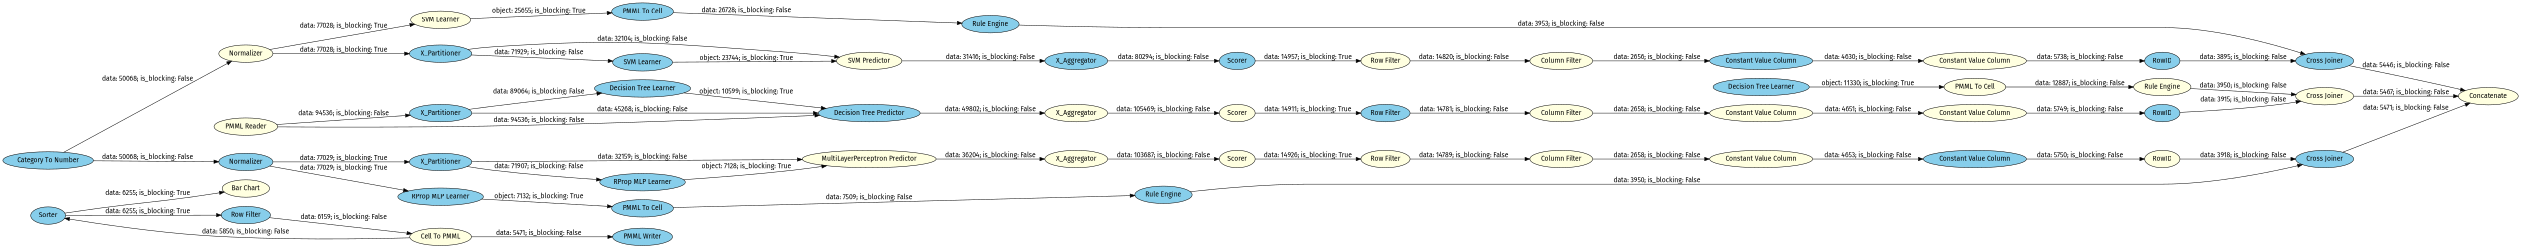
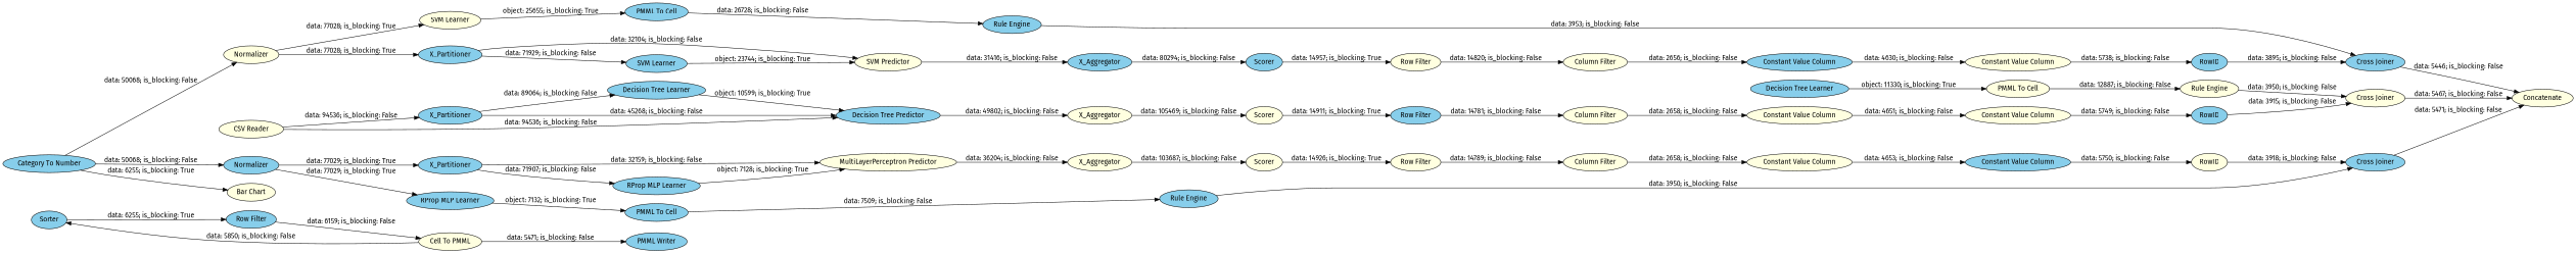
  digraph {
    fontname="Fira Sans"
    rankdir=LR
    node [fillcolor=skyblue fontname="Fira Sans" style=filled]
    edge [fontname="Fira Sans"]
    n1 [label="Decision Tree Learner"]
    n2 [label="Decision Tree Predictor"]
    n3 [fillcolor=lightyellow label=X_Aggregator]
    n4 [label="PMML To Cell"]
    n5 [label="Rule Engine"]
    n6 [label="Cross Joiner"]
    n7 [fillcolor=lightyellow label="SVM Predictor"]
    n8 [label=X_Aggregator]
    n9 [label=Scorer]
    n10 [fillcolor=lightyellow label="Cross Joiner"]
    n11 [fillcolor=lightyellow label=Concatenate]
    n12 [fillcolor=lightyellow label="SVM Learner"]
    n13 [label=X_Partitioner]
    n14 [label="SVM Learner"]
    n15 [label=X_Partitioner]
    n16 [fillcolor=lightyellow label="Column Filter"]
    n17 [fillcolor=lightyellow label="Constant Value Column"]
    n18 [label="Constant Value Column"]
    n19 [fillcolor=lightyellow label="Rule Engine"]
    n20 [fillcolor=lightyellow label=RowID]
    n21 [label="Cross Joiner"]
    n22 [label=RowID]
    n23 [fillcolor=lightyellow label=Normalizer]
    n24 [fillcolor=lightyellow label="Bar Chart"]
    n25 [fillcolor=lightyellow label=X_Aggregator]
    n26 [fillcolor=lightyellow label=Scorer]
    n27 [fillcolor=lightyellow label="Row Filter"]
    n28 [label=X_Partitioner]
    n29 [label="RProp MLP Learner"]
    n30 [fillcolor=lightyellow label="MultiLayerPerceptron Predictor"]
    n31 [fillcolor=lightyellow label="Constant Value Column"]
    n32 [fillcolor=lightyellow label="Constant Value Column"]
    n33 [label="Decision Tree Learner"]
    n34 [fillcolor=lightyellow label="PMML To Cell"]
    n35 [label=Normalizer]
    n36 [label="RProp MLP Learner"]
    n37 [label="PMML To Cell"]
    n38 [fillcolor=lightyellow label="Row Filter"]
    n39 [fillcolor=lightyellow label="Column Filter"]
    n40 [label=Sorter]
    n41 [label="Row Filter"]
    n42 [fillcolor=lightyellow label="Cell To PMML"]
    n43 [label="Rule Engine"]
    n44 [label="PMML Writer"]
    n45 [fillcolor=lightyellow label="Column Filter"]
    n46 [label="Constant Value Column"]
    n47 [fillcolor=lightyellow label="Constant Value Column"]
    n48 [fillcolor=lightyellow label=Scorer]
    n49 [label=RowID]
    n50 [label="Row Filter"]
    n51 [label="Category To Number"]
-   n52 [fillcolor=lightyellow label="PMML Reader"]
+   n52 [fillcolor=lightyellow label="CSV Reader"]
    n1 -> n2 [label="object: 10599; is_blocking: True"]
    n2 -> n3 [label="data: 49802; is_blocking: False"]
    n3 -> n48 [label="data: 105469; is_blocking: False"]
    n4 -> n5 [label="data: 26728; is_blocking: False"]
    n5 -> n6 [label="data: 3953; is_blocking: False"]
    n6 -> n11 [label="data: 5446; is_blocking: False"]
    n7 -> n8 [label="data: 31416; is_blocking: False"]
    n8 -> n9 [label="data: 80294; is_blocking: False"]
    n9 -> n38 [label="data: 14957; is_blocking: True"]
    n10 -> n11 [label="data: 5467; is_blocking: False"]
    n12 -> n4 [label="object: 25655; is_blocking: True"]
    n13 -> n7 [label="data: 32104; is_blocking: False"]
    n13 -> n14 [label="data: 71929; is_blocking: False"]
    n14 -> n7 [label="object: 23744; is_blocking: True"]
    n15 -> n1 [label="data: 89064; is_blocking: False"]
    n15 -> n2 [label="data: 45268; is_blocking: False"]
    n16 -> n17 [label="data: 2658; is_blocking: False"]
    n17 -> n18 [label="data: 4653; is_blocking: False"]
    n18 -> n20 [label="data: 5750; is_blocking: False"]
    n19 -> n10 [label="data: 3950; is_blocking: False"]
    n20 -> n21 [label="data: 3918; is_blocking: False"]
    n21 -> n11 [label="data: 5471; is_blocking: False"]
    n22 -> n10 [label="data: 3915; is_blocking: False"]
    n23 -> n12 [label="data: 77028; is_blocking: True"]
    n23 -> n13 [label="data: 77028; is_blocking: True"]
    n25 -> n26 [label="data: 103687; is_blocking: False"]
    n26 -> n27 [label="data: 14926; is_blocking: True"]
    n27 -> n16 [label="data: 14789; is_blocking: False"]
    n28 -> n29 [label="data: 71907; is_blocking: False"]
    n28 -> n30 [label="data: 32159; is_blocking: False"]
    n29 -> n30 [label="object: 7128; is_blocking: True"]
    n30 -> n25 [label="data: 36204; is_blocking: False"]
    n31 -> n32 [label="data: 4651; is_blocking: False"]
    n32 -> n22 [label="data: 5749; is_blocking: False"]
    n33 -> n34 [label="object: 11330; is_blocking: True"]
    n34 -> n19 [label="data: 12887; is_blocking: False"]
    n35 -> n28 [label="data: 77029; is_blocking: True"]
    n35 -> n36 [label="data: 77029; is_blocking: True"]
    n36 -> n37 [label="object: 7132; is_blocking: True"]
    n37 -> n43 [label="data: 7509; is_blocking: False"]
    n38 -> n39 [label="data: 14820; is_blocking: False"]
    n39 -> n46 [label="data: 2656; is_blocking: False"]
-   n40 -> n24 [label="data: 6255; is_blocking: True"]
+   n51 -> n24 [label="data: 6255; is_blocking: True"]
    n40 -> n41 [label="data: 6255; is_blocking: True"]
    n41 -> n42 [label="data: 6159; is_blocking: False"]
    n42 -> n40 [label="data: 5850; is_blocking: False"]
    n42 -> n44 [label="data: 5471; is_blocking: False"]
    n43 -> n21 [label="data: 3950; is_blocking: False"]
    n45 -> n31 [label="data: 2658; is_blocking: False"]
    n46 -> n47 [label="data: 4630; is_blocking: False"]
    n47 -> n49 [label="data: 5738; is_blocking: False"]
    n48 -> n50 [label="data: 14911; is_blocking: True"]
    n49 -> n6 [label="data: 3895; is_blocking: False"]
    n50 -> n45 [label="data: 14781; is_blocking: False"]
    n51 -> n23 [label="data: 50068; is_blocking: False"]
    n51 -> n35 [label="data: 50068; is_blocking: False"]
    n52 -> n2 [label="data: 94536; is_blocking: False"]
    n52 -> n15 [label="data: 94536; is_blocking: False"]
  }
